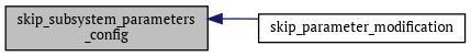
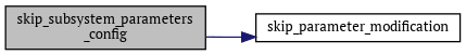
  digraph {
    rankdir=LR
    fontname="PT Serif"
    node [color=black fontname="PT Serif" fontsize=10 shape=record style=filled]
    n1 [fillcolor=grey75 fontcolor=black height=0.2 label="skip_subsystem_parameters\l_config" width=0.4]
    n2 [fillcolor=white height=0.2 label=skip_parameter_modification width=0.4]
-   n2 -> n1 [color=midnightblue fontname="PT Serif" fontsize=10 labelfontname=Helvetica labelfontsize=10 style=solid]
+   n1 -> n2 [color=midnightblue fontname="PT Serif" fontsize=10 labelfontname=Helvetica labelfontsize=10 style=solid]
  }
